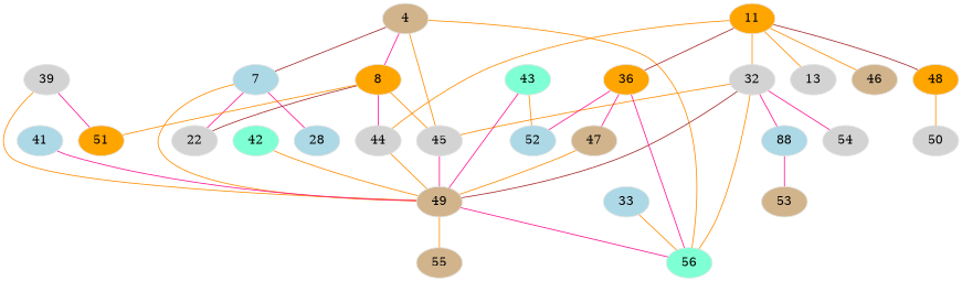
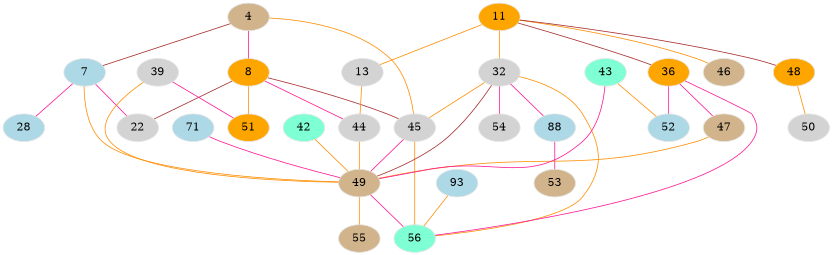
  graph {
    node [color=gray90 fillcolor=lightgrey style=filled]
    edge [color=darkorange]
    4 [fillcolor=tan super="+2+1"]
    7 [fillcolor=lightblue]
    8 [fillcolor=orange super="+3"]
    45 [super="+16+24"]
    56 [fillcolor=aquamarine super="+17"]
    22 [super="+19"]
    28 [fillcolor=lightblue]
    49 [fillcolor=tan super="+6+40"]
    44 [super="+5+20"]
    51 [fillcolor=orange super="+12"]
    55 [fillcolor=tan super="+34"]
    11 [fillcolor=orange]
    13
    32 [super="+29+31"]
    36 [fillcolor=orange super="+23+25"]
    46 [fillcolor=tan]
    48 [fillcolor=orange]
    n18 [fillcolor=lightblue label=88]
    54
    47 [fillcolor=tan]
    52 [fillcolor=lightblue]
    50
    53 [fillcolor=tan]
-   33 [fillcolor=lightblue super="+30"]
+   33 [fillcolor=lightblue super="+30" label=93]
    39 [super="+18"]
-   41 [fillcolor=lightblue]
+   41 [fillcolor=lightblue label=71]
    42 [fillcolor=aquamarine]
    43 [fillcolor=aquamarine]
    4 -- 7 [color=brown weight=2]
    4 -- 8 [color=deeppink weight=2]
    4 -- 45
-   4 -- 56 [weight=3]
+   45 -- 56 [weight=3]
    7 -- 22 [color=deeppink]
    7 -- 28 [color=deeppink]
    7 -- 49 [weight=2]
-   8 -- 45
+   8 -- 45 [color=brown]
    8 -- 22 [color=brown]
    8 -- 44 [color=deeppink]
    8 -- 51 [weight=2]
    45 -- 49 [color=deeppink]
    49 -- 56 [color=deeppink weight=2]
    49 -- 55 [weight=2]
    44 -- 49
-   11 -- 44
+   13 -- 44
    11 -- 13
    11 -- 32 [weight=3]
    11 -- 36 [color=brown]
    11 -- 46
    11 -- 48 [color=brown]
    32 -- 45 [weight=2]
    32 -- 56
    32 -- 49 [color=brown weight=2]
    32 -- n18 [color=deeppink]
    32 -- 54 [color=deeppink]
    36 -- 56 [color=deeppink]
    36 -- 47 [color=deeppink]
    36 -- 52 [color=deeppink]
    48 -- 50
    n18 -- 53 [color=deeppink]
    47 -- 49
    33 -- 56
    39 -- 49
    39 -- 51 [color=deeppink]
    41 -- 49 [color=deeppink]
    42 -- 49
    43 -- 49 [color=deeppink]
    43 -- 52
  }
